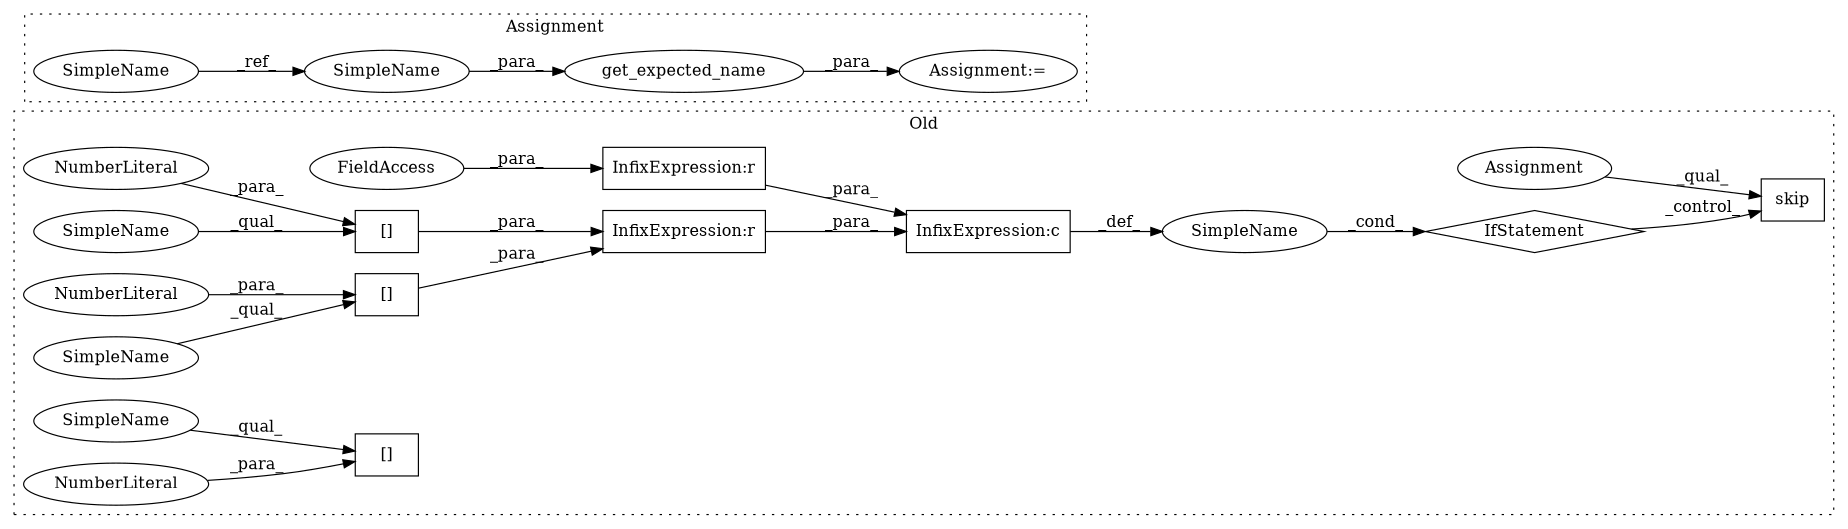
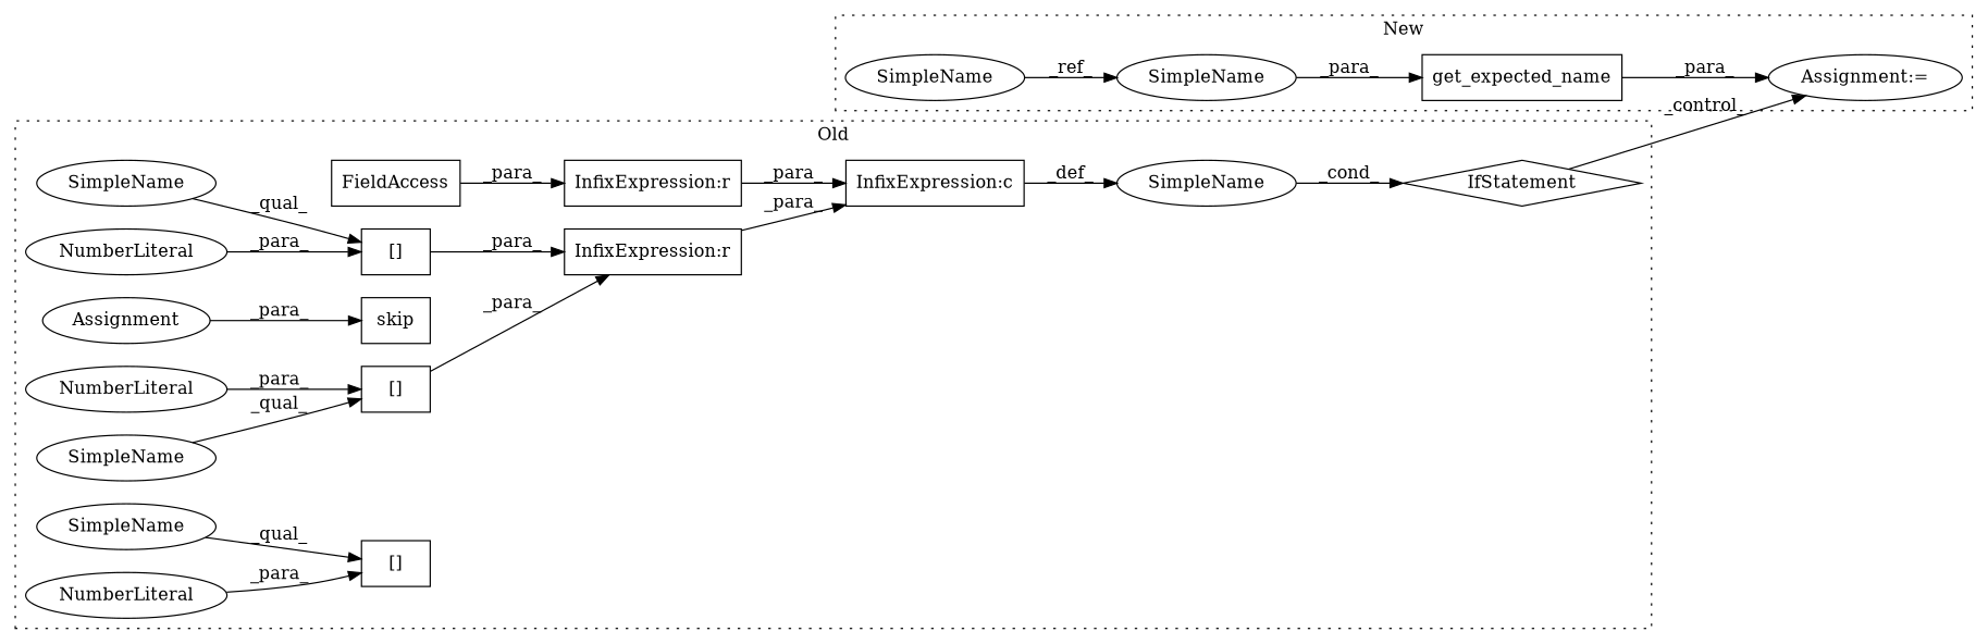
  digraph {
    rankdir=LR
    node [a=42 l=5 shape=ellipse]
    n1 [a=25 l="4,2" label=IfStatement s="41150,41205" shape=diamond]
    n2 [a=27 l=4 label="InfixExpression:r" s=41158 shape=box]
-   n3 [a=22 l=16 label=FieldAccess s=41162]
+   n3 [a=22 l=16 label=FieldAccess s=41162 shape=box]
    n4 [a=27 l=4 label="InfixExpression:c" s=41179 shape=box]
    n5 [a=27 l=4 label="InfixExpression:r" s=41192 shape=box]
    n6 [a=2 l="6,1" label="[]" s="41184,41191" shape=box]
    n7 [a=34 l=1 label=NumberLiteral s=41190]
    n8 [a=2 l="6,1" label="[]" s="42013,42020" shape=box]
    n9 [a=34 l=1 label=NumberLiteral s=42019]
    n10 [a=2 l="6,1" label="[]" s="41196,41203" shape=box]
    n11 [a=34 l=1 label=NumberLiteral s=41202]
    n12 [label=SimpleName l=""]
    n13 [a=32 l="5,1" label=skip s="41222,41305" shape=box]
    n14 [a=45 l=78 label=Assignment s=41227]
    n15 [label=SimpleName s=41196]
    n16 [label=SimpleName s=41184]
    n17 [label=SimpleName s=42013]
-   n18 [a=32 l="18,1" label=get_expected_name s="41363,41390"]
+   n18 [a=32 l="18,1" label=get_expected_name s="41363,41390" shape=box]
    n19 [a=7 l=1 label="Assignment:=" s=41362]
    n20 [label=SimpleName s=41231]
    n21 [label=SimpleName s=41385]
    subgraph cluster_1 {
      label=Old
      style=dotted
      n1
      n2
      n3
      n4
      n5
      n6
      n7
      n8
      n9
      n10
      n11
      n12
      n13
      n14
      n15
      n16
      n17
    }
    subgraph cluster_2 {
-     label=Assignment
+     label=New
      style=dotted
      n18
      n19
      n20
      n21
    }
-   n1 -> n13 [label=_control_]
+   n1 -> n19 [label=_control_]
    n2 -> n4 [label=_para_]
    n3 -> n2 [label=_para_]
    n4 -> n12 [label=_def_]
    n5 -> n4 [label=_para_]
    n6 -> n5 [label=_para_]
    n7 -> n6 [label=_para_]
    n9 -> n8 [label=_para_]
    n10 -> n5 [label=_para_]
    n11 -> n10 [label=_para_]
    n12 -> n1 [label=_cond_]
-   n14 -> n13 [label=_qual_]
+   n14 -> n13 [label=_para_]
    n15 -> n10 [label=_qual_]
    n16 -> n6 [label=_qual_]
    n17 -> n8 [label=_qual_]
    n18 -> n19 [label=_para_]
    n20 -> n21 [label=_ref_]
    n21 -> n18 [label=_para_]
  }
